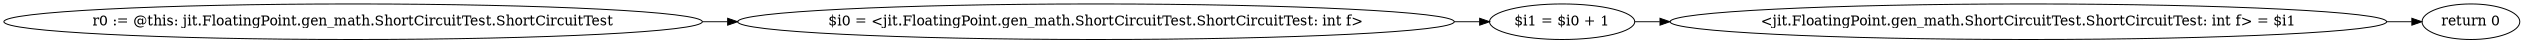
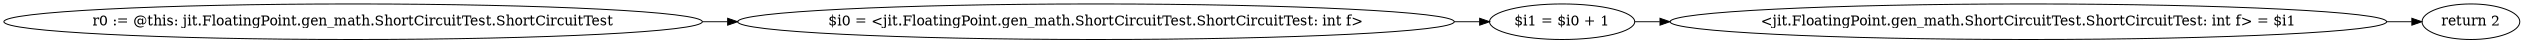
  digraph {
    rankdir=LR
    "r0 := @this: jit.FloatingPoint.gen_math.ShortCircuitTest.ShortCircuitTest"
    "$i0 = <jit.FloatingPoint.gen_math.ShortCircuitTest.ShortCircuitTest: int f>"
    "$i1 = $i0 + 1"
    "<jit.FloatingPoint.gen_math.ShortCircuitTest.ShortCircuitTest: int f> = $i1"
-   "return 0"
+   "return 0" [label="return 2"]
    "r0 := @this: jit.FloatingPoint.gen_math.ShortCircuitTest.ShortCircuitTest" -> "$i0 = <jit.FloatingPoint.gen_math.ShortCircuitTest.ShortCircuitTest: int f>"
    "$i0 = <jit.FloatingPoint.gen_math.ShortCircuitTest.ShortCircuitTest: int f>" -> "$i1 = $i0 + 1"
    "$i1 = $i0 + 1" -> "<jit.FloatingPoint.gen_math.ShortCircuitTest.ShortCircuitTest: int f> = $i1"
    "<jit.FloatingPoint.gen_math.ShortCircuitTest.ShortCircuitTest: int f> = $i1" -> "return 0"
  }
